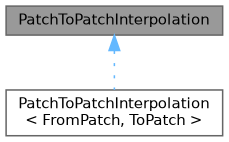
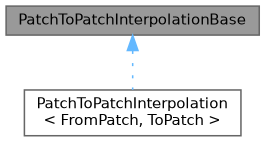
  digraph {
    node [color=gray40 fontname=Helvetica fontsize=10 shape=box style=filled]
-   n1 [fillcolor=grey60 fontcolor=black height=0.2 label=PatchToPatchInterpolation width=0.4]
+   n1 [fillcolor=grey60 fontcolor=black height=0.2 label=PatchToPatchInterpolationBase width=0.4]
    n2 [fillcolor=white height=0.2 label="PatchToPatchInterpolation\l\< FromPatch, ToPatch \>" width=0.4]
    n1 -> n2 [color=steelblue1 dir=back fontname=Helvetica fontsize=10 labelfontname=Helvetica labelfontsize=10 style=dotted]
  }
